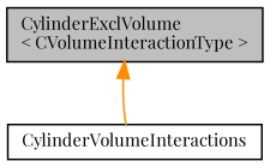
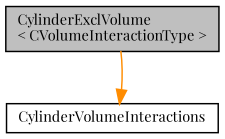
  digraph {
    fontname="Playfair Display"
    node [color=black fontname="Playfair Display" fontsize=10 shape=record style=filled]
    n1 [fillcolor=grey75 fontcolor=black height=0.2 label="CylinderExclVolume\l\< CVolumeInteractionType \>" width=0.4]
    n2 [fillcolor=white height=0.2 label=CylinderVolumeInteractions width=0.4]
-   n1 -> n2 [color=darkorange dir=back fontname="Playfair Display" fontsize=10 labelfontname=Helvetica labelfontsize=10 style=solid]
+   n2 -> n1 [color=darkorange dir=back fontname="Playfair Display" fontsize=10 labelfontname=Helvetica labelfontsize=10 style=solid]
  }
